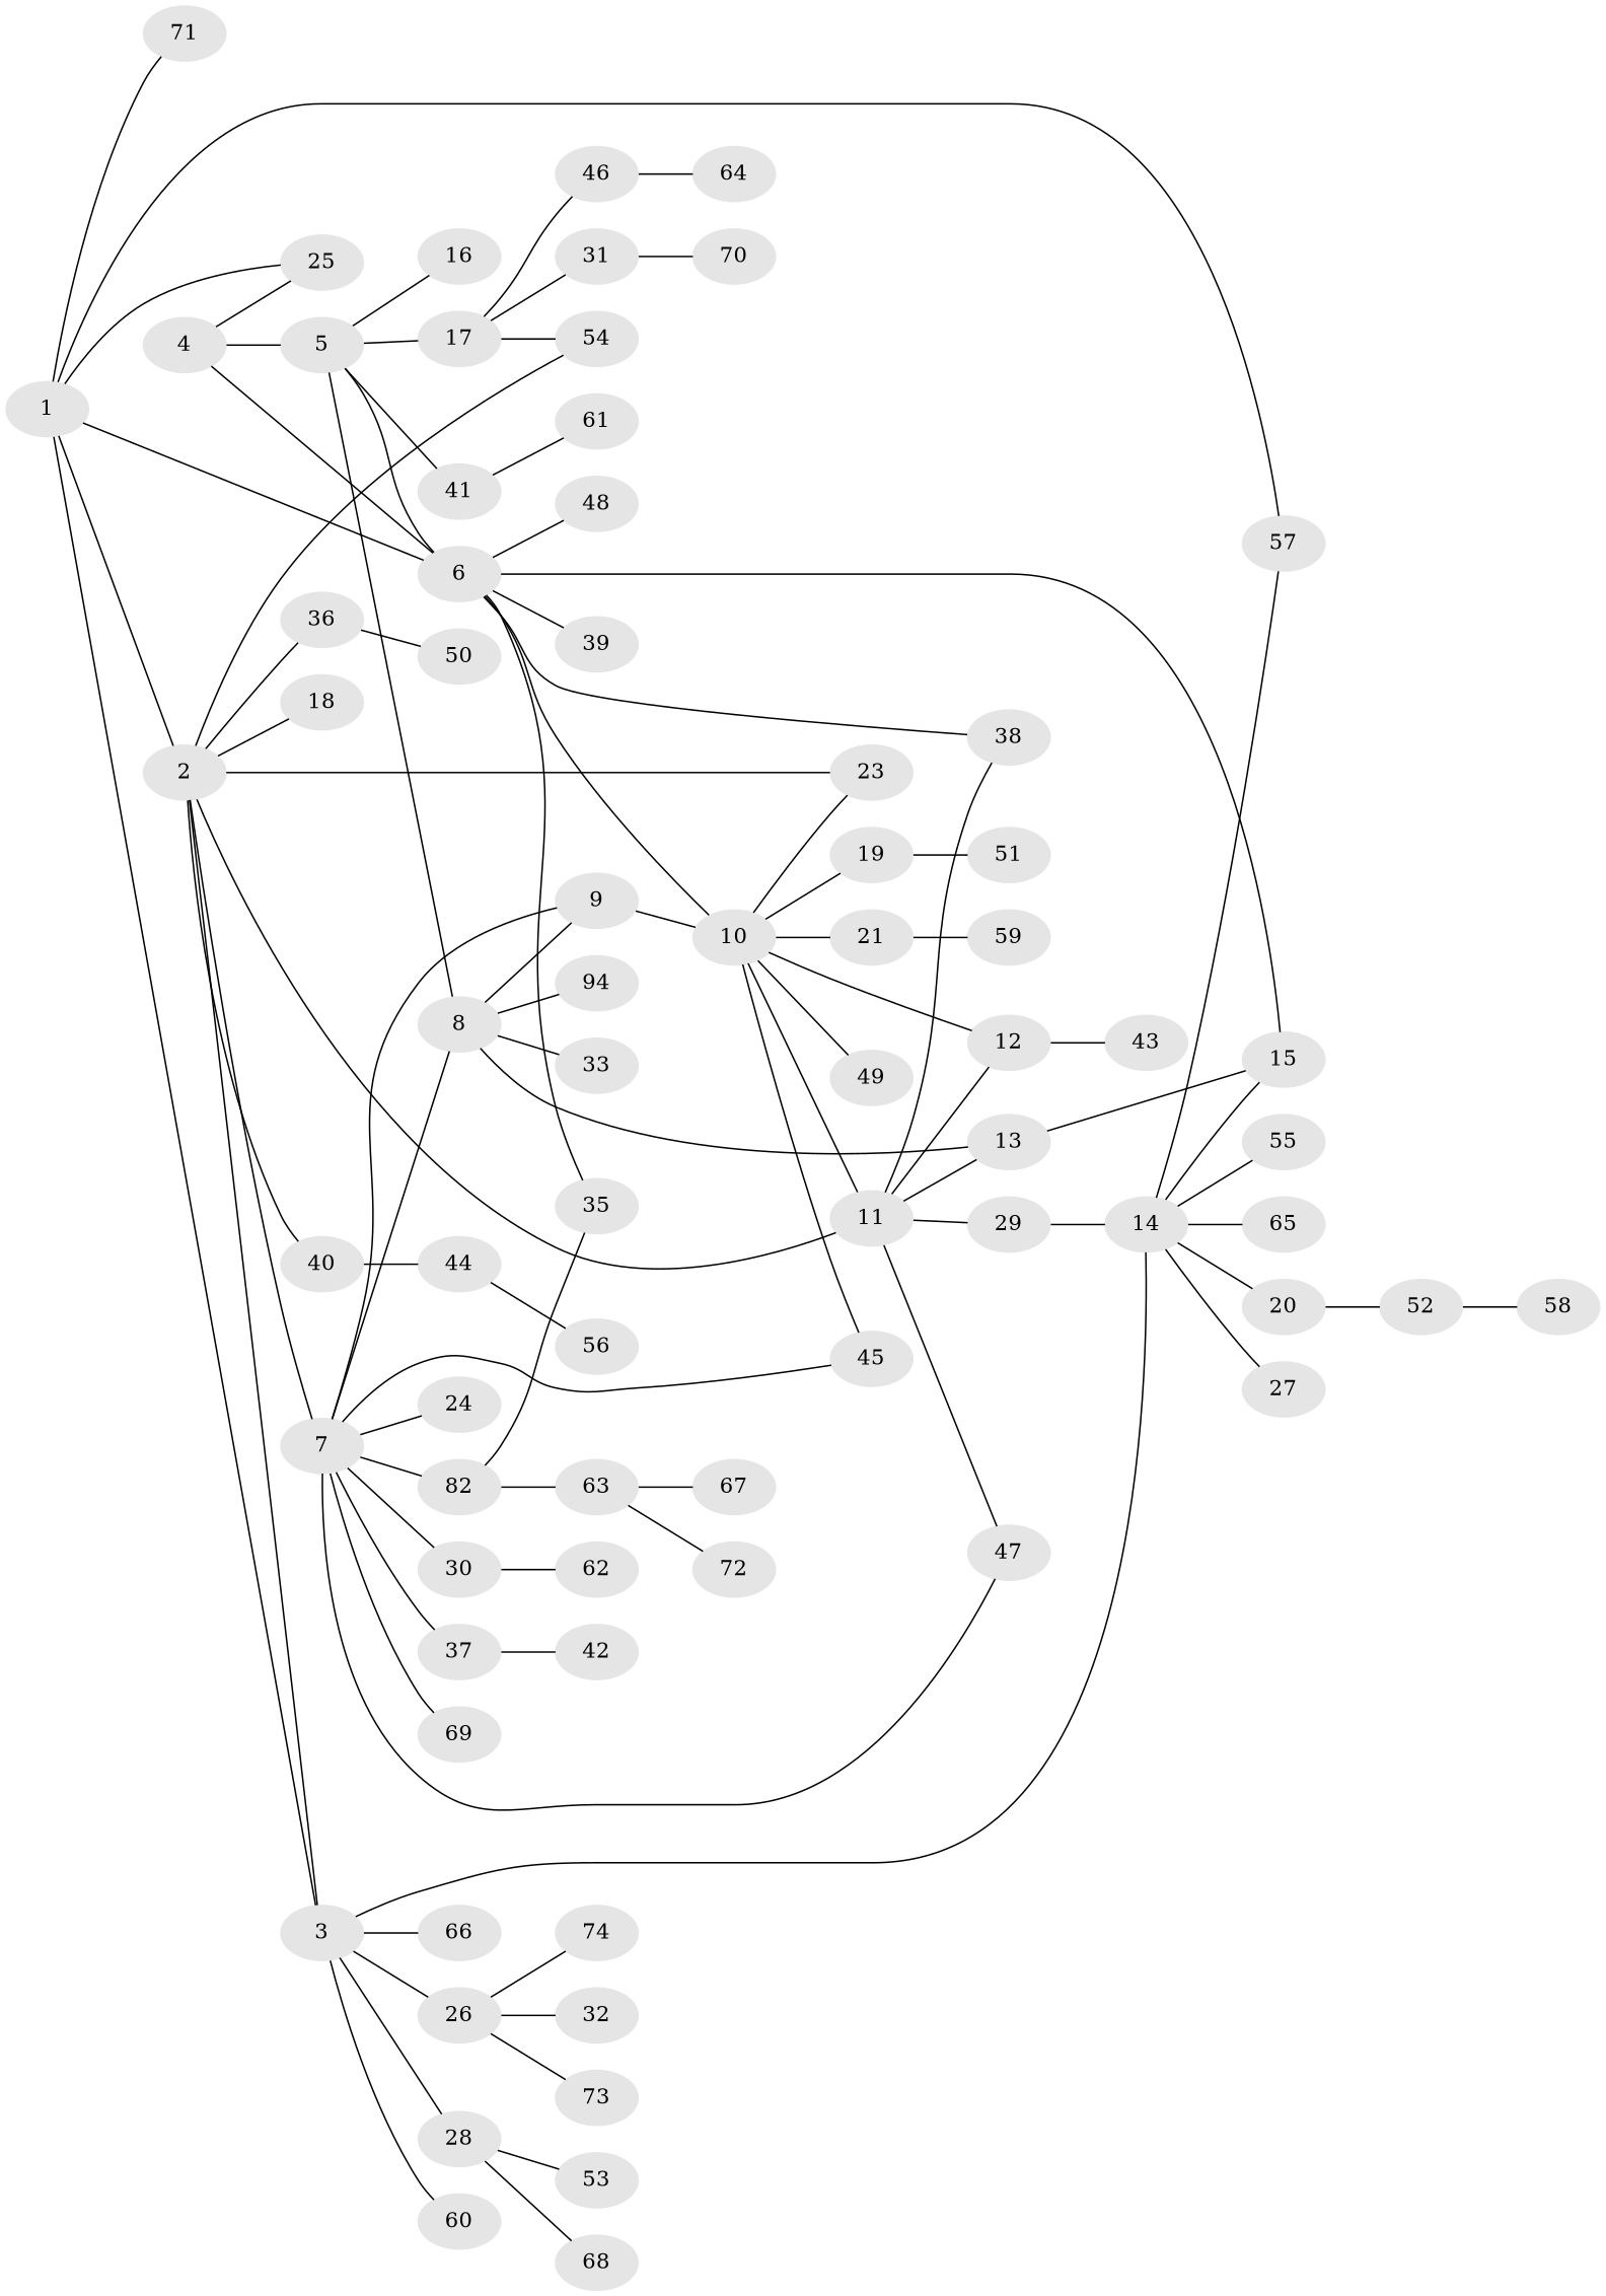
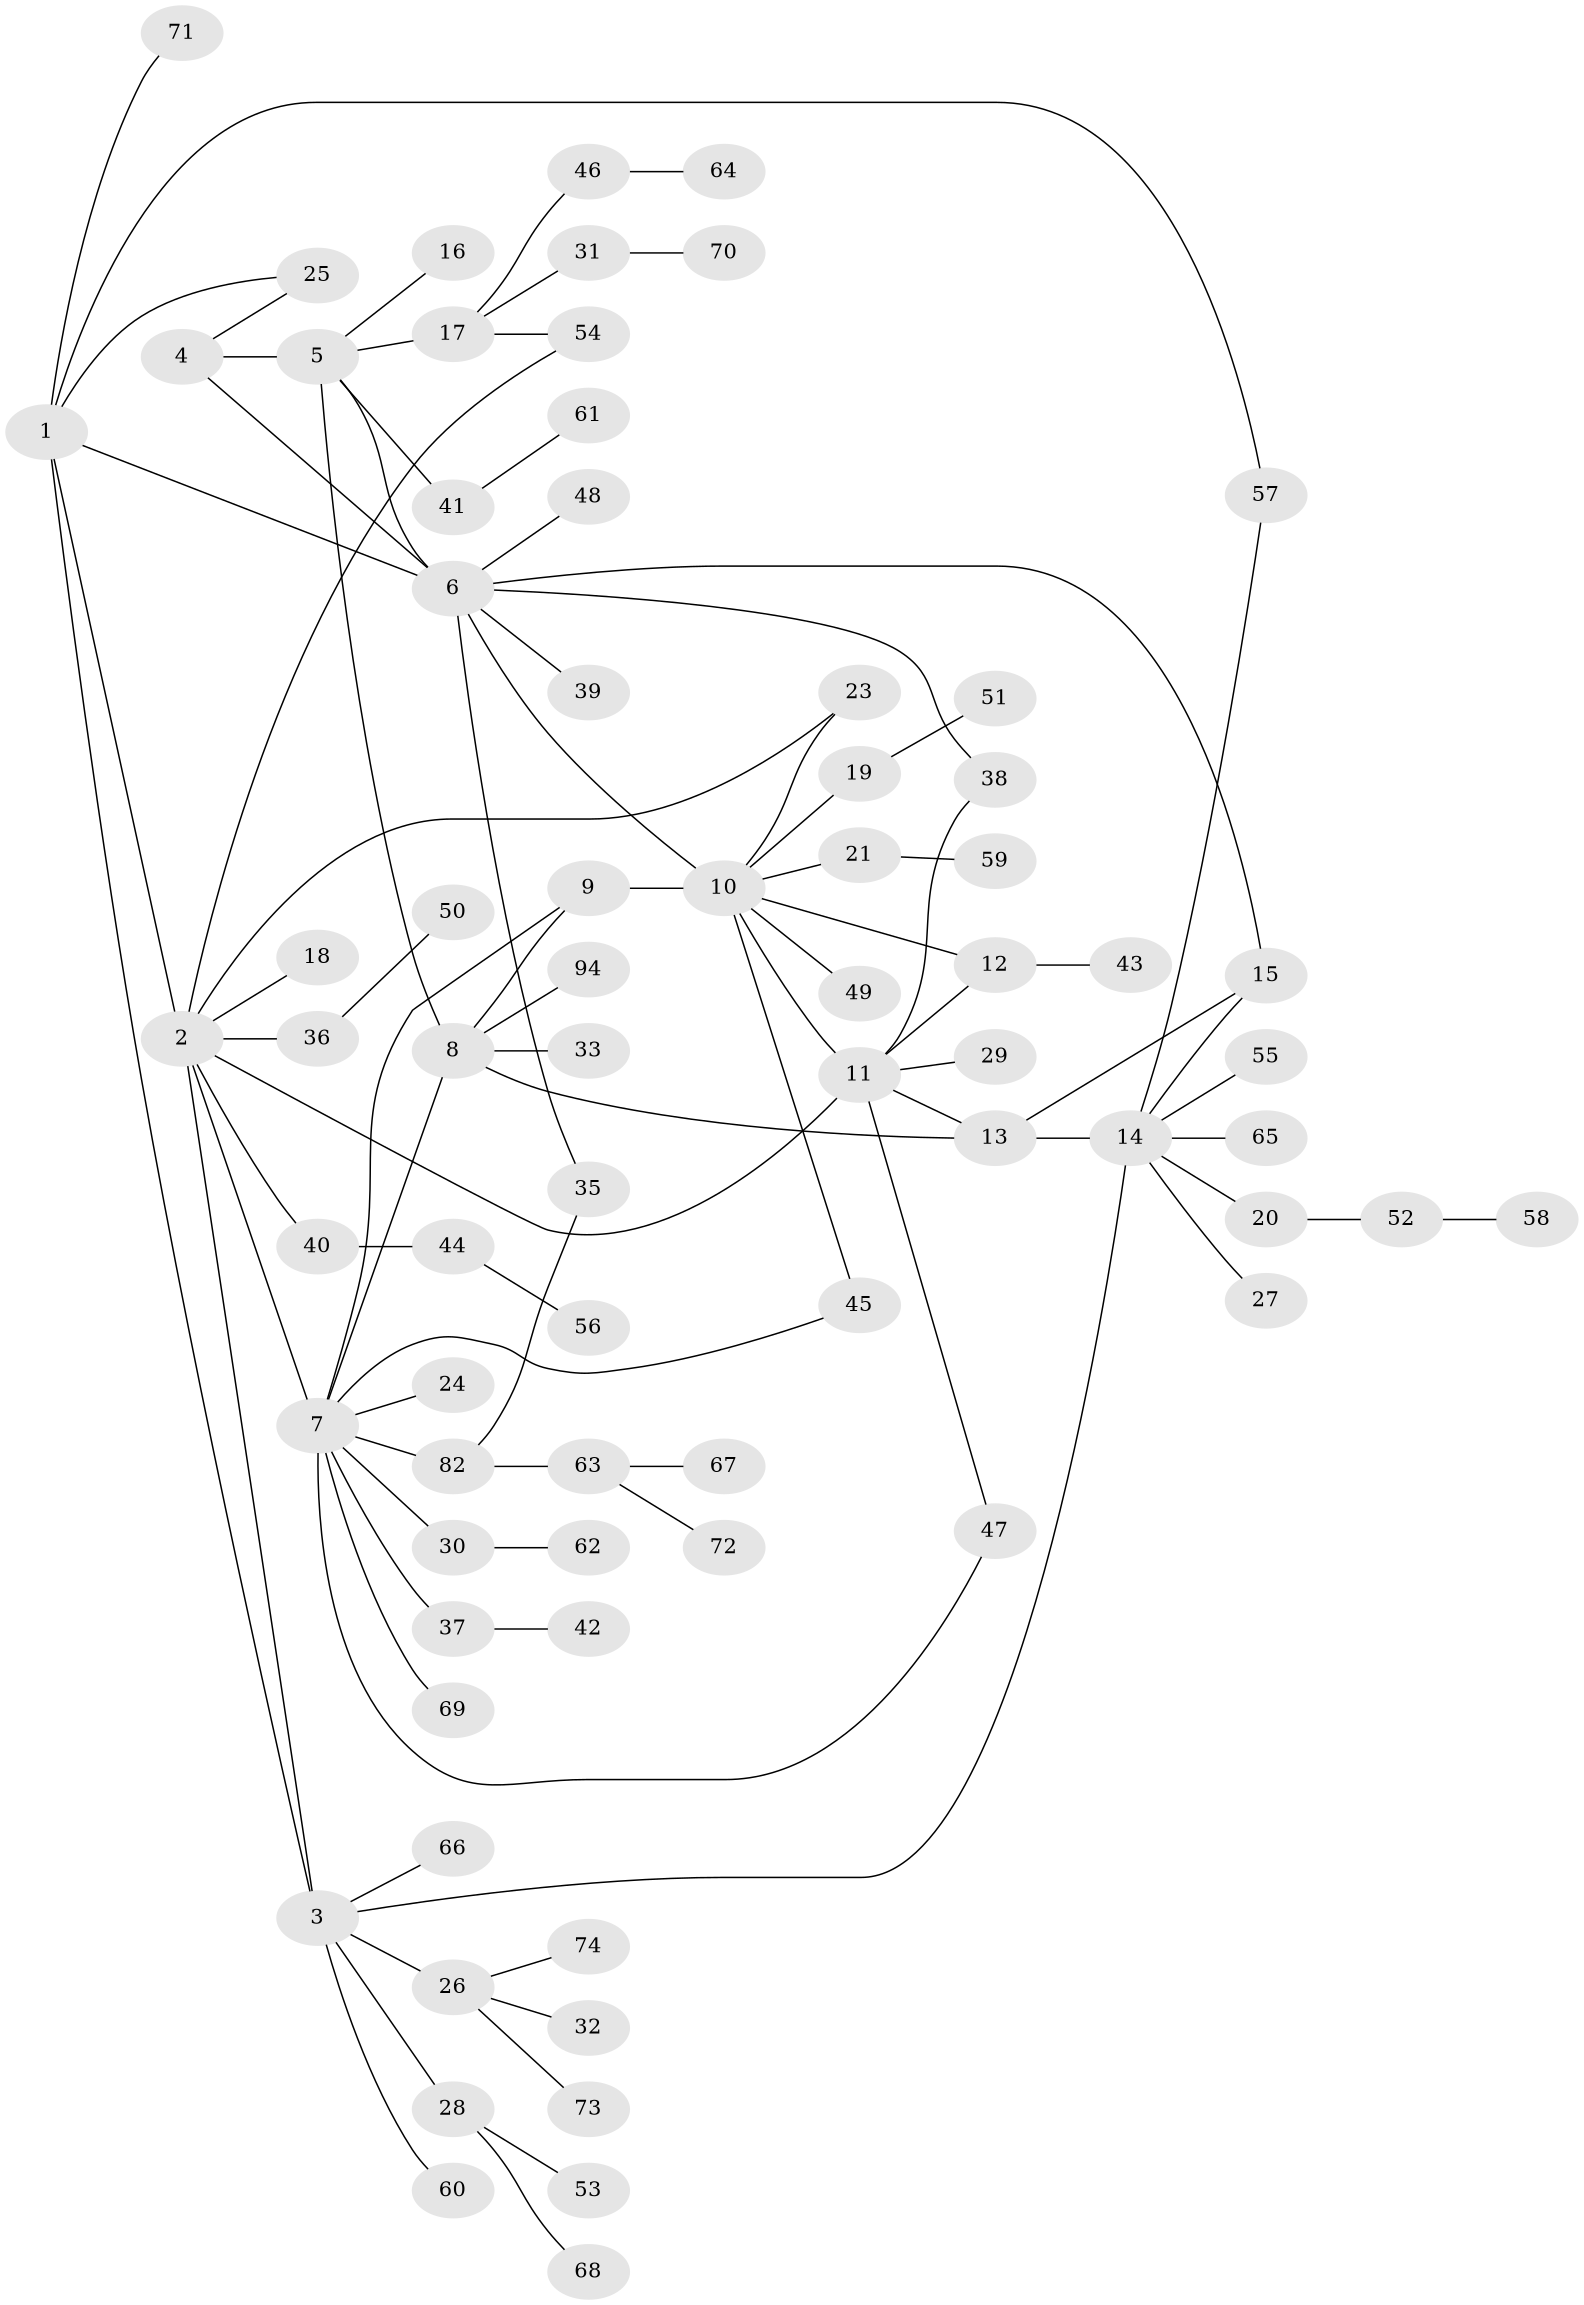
  graph {
    rankdir=LR
    node [color=gray90 style=filled]
    1
    2
    3
    6
    25
    57
    71
    7
    11
    18
    23
    36
    40
    54
    14
    26
    28
    60
    66
    10
    15
    35
    38
    39
    48
    8
    9
    n28 [label=82]
    24
    30
    37
    45
    47
    69
    13
    12
    29
    50
    44
    20
    27
    55
    65
    32
    73
    74
    53
    68
    4
    5
    16
    17
    41
    33
    n55 [label=94]
    31
    46
    61
    19
    21
    49
    63
    62
    42
    43
    51
    59
    52
    70
    64
    58
    67
    72
    56
    1 -- 2
    1 -- 3
    1 -- 6
    1 -- 25
    1 -- 57
    1 -- 71
    2 -- 3
    2 -- 7
    2 -- 11
    2 -- 18
    2 -- 23
    2 -- 36
    2 -- 40
    2 -- 54
    3 -- 14
    3 -- 26
    3 -- 28
    3 -- 60
    3 -- 66
    6 -- 10
    6 -- 15
    6 -- 35
    6 -- 38
    6 -- 39
    6 -- 48
    7 -- 8
    7 -- 9
    7 -- n28
    7 -- 24
    7 -- 30
    7 -- 37
    7 -- 45
    7 -- 47
    7 -- 69
    11 -- 38
    11 -- 47
    11 -- 13
    11 -- 12
    11 -- 29
    36 -- 50
    40 -- 44
    14 -- 57
    14 -- 15
    14 -- 20
    14 -- 27
    14 -- 55
    14 -- 65
    26 -- 32
    26 -- 73
    26 -- 74
    28 -- 53
    28 -- 68
    10 -- 11
    10 -- 23
    10 -- 45
    10 -- 12
    10 -- 19
    10 -- 21
    10 -- 49
    8 -- 9
    8 -- 13
    8 -- 33
    8 -- n55
    9 -- 10
    n28 -- 35
    n28 -- 63
    30 -- 62
    37 -- 42
-   29 -- 14
+   13 -- 14
    13 -- 15
    12 -- 43
    44 -- 56
    20 -- 52
    4 -- 6
    4 -- 25
    4 -- 5
    5 -- 6
    5 -- 8
    5 -- 16
    5 -- 17
    5 -- 41
    17 -- 54
    17 -- 31
    17 -- 46
    41 -- 61
    31 -- 70
    46 -- 64
    19 -- 51
    21 -- 59
    63 -- 67
    63 -- 72
    52 -- 58
  }
